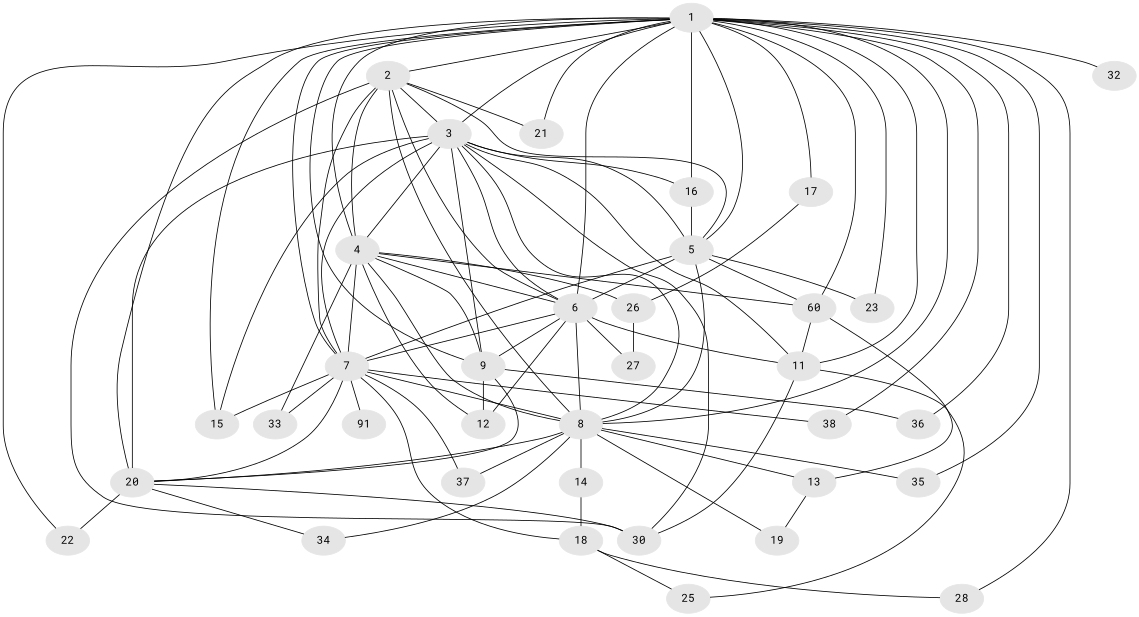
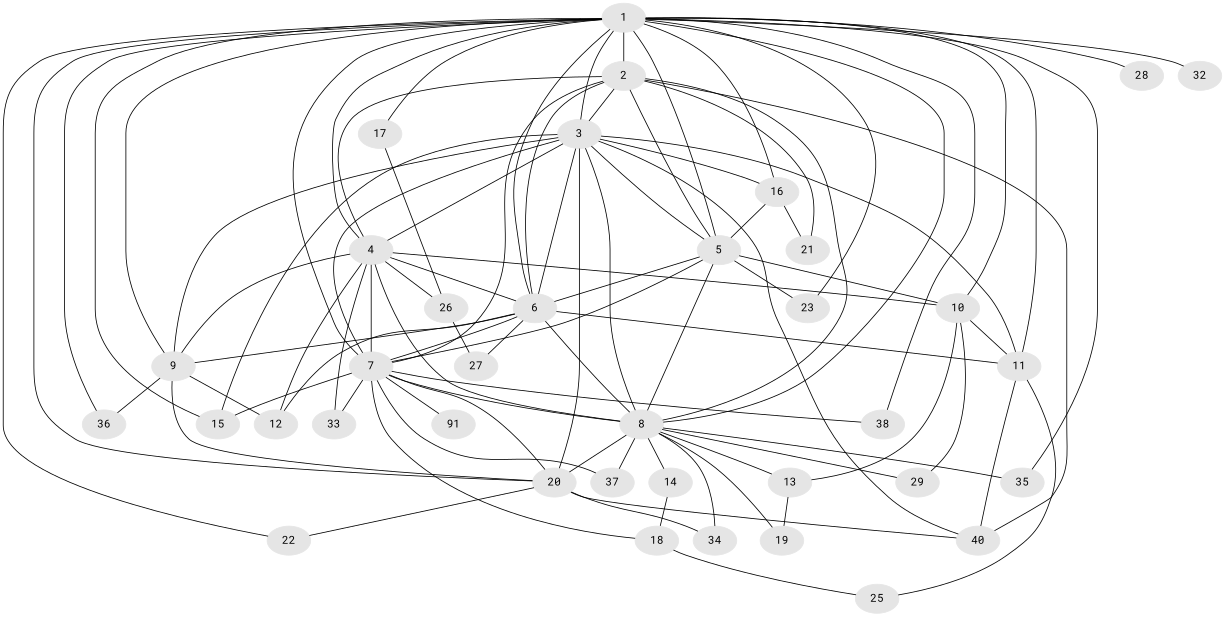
  graph {
    fontname="Roboto Mono"
    node [color=gray90 fontname="Roboto Mono" style=filled]
    edge [fontname="Roboto Mono" weight=1.0]
    1
    2
    3
    4
    5
    6
    7
    8
    9
-   10 [label=60]
+   10
    11
    15
    16
    17
    20
    21
    22
    23
    28
    32
    35
    36
    38
-   30
+   30 [label=40]
    12
    26
    33
    27
    18
    n30 [label=91]
    37
    13
    14
    19
+   29
    34
    25
    1 -- 2
    1 -- 3 [weight=3.0]
    1 -- 4 [weight=2.0]
    1 -- 5 [weight=2.0]
    1 -- 6 [weight=2.0]
    1 -- 7 [weight=2.0]
    1 -- 8
    1 -- 9
    1 -- 10 [weight=2.0]
    1 -- 11
    1 -- 15
    1 -- 16 [weight=2.0]
    1 -- 17
    1 -- 20
-   1 -- 21
+   16 -- 21
    1 -- 22
    1 -- 23 [weight=3.0]
    1 -- 28
    1 -- 32
    1 -- 35
    1 -- 36
    1 -- 38
    2 -- 3 [weight=2.0]
    2 -- 4 [weight=2.0]
    2 -- 5
    2 -- 6
    2 -- 7 [weight=2.0]
    2 -- 8
    2 -- 21 [weight=2.0]
    2 -- 30 [weight=2.0]
    3 -- 4 [weight=4.0]
    3 -- 5 [weight=3.0]
    3 -- 6 [weight=2.0]
    3 -- 7 [weight=2.0]
    3 -- 8 [weight=2.0]
    3 -- 9
    3 -- 11
    3 -- 15
    3 -- 16
    3 -- 20 [weight=8.0]
    3 -- 30
    4 -- 6 [weight=2.0]
    4 -- 7 [weight=3.0]
    4 -- 8 [weight=3.0]
    4 -- 9 [weight=2.0]
    4 -- 10 [weight=2.0]
    4 -- 12
    4 -- 26
    4 -- 33
    5 -- 6
    5 -- 7 [weight=2.0]
    5 -- 8
    5 -- 10 [weight=2.0]
    5 -- 23 [weight=5.0]
    6 -- 7
    6 -- 8
    6 -- 9 [weight=2.0]
    6 -- 11
    6 -- 12
    6 -- 27
    7 -- 8
    7 -- 15
    7 -- 20
    7 -- 38
    7 -- 33
    7 -- 18
    7 -- n30
    7 -- 37
    8 -- 20
    8 -- 35
    8 -- 37
    8 -- 13
    8 -- 14
    8 -- 19
+   8 -- 29
    8 -- 34
    9 -- 20
    9 -- 36
    9 -- 12
    10 -- 11
    10 -- 13
+   10 -- 29
    11 -- 30
    11 -- 25
    16 -- 5 [weight=8.0]
    17 -- 26
    20 -- 22
    20 -- 30
    20 -- 34
    26 -- 27
-   18 -- 28
    18 -- 25
    13 -- 19
    14 -- 18
  }
